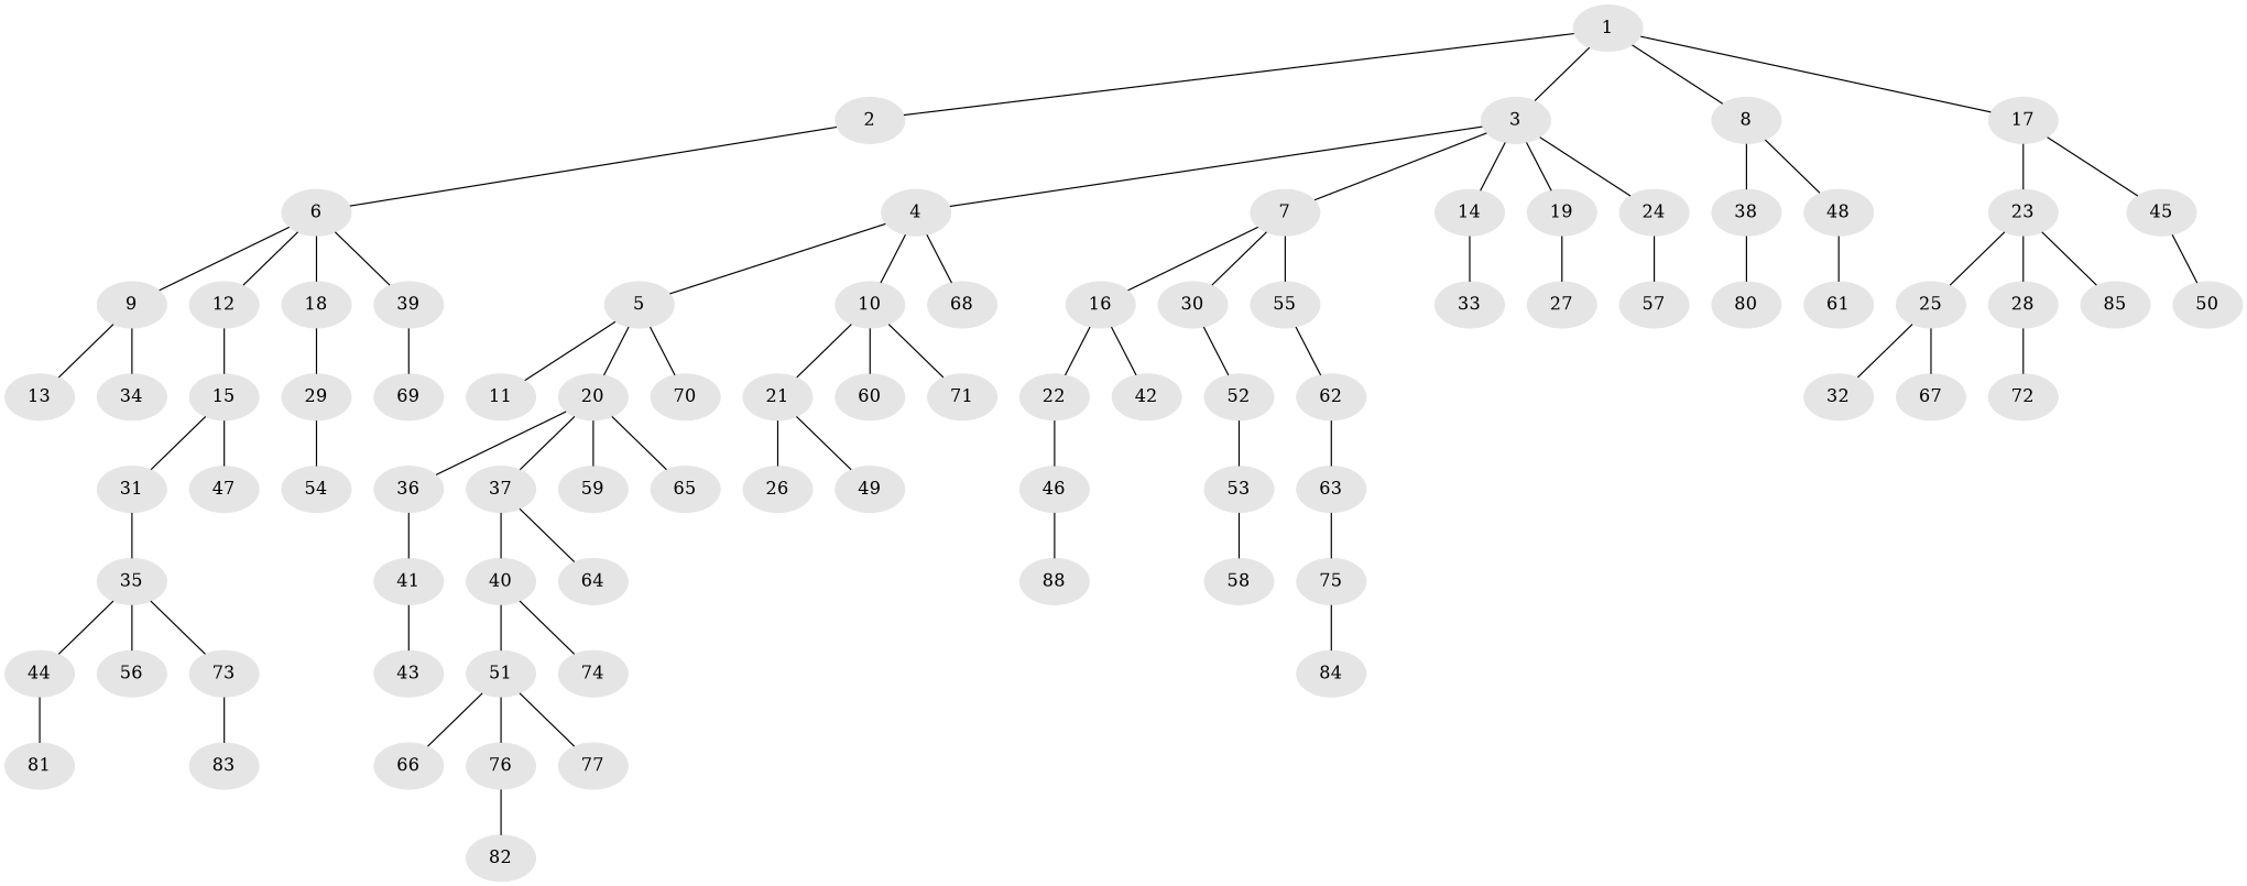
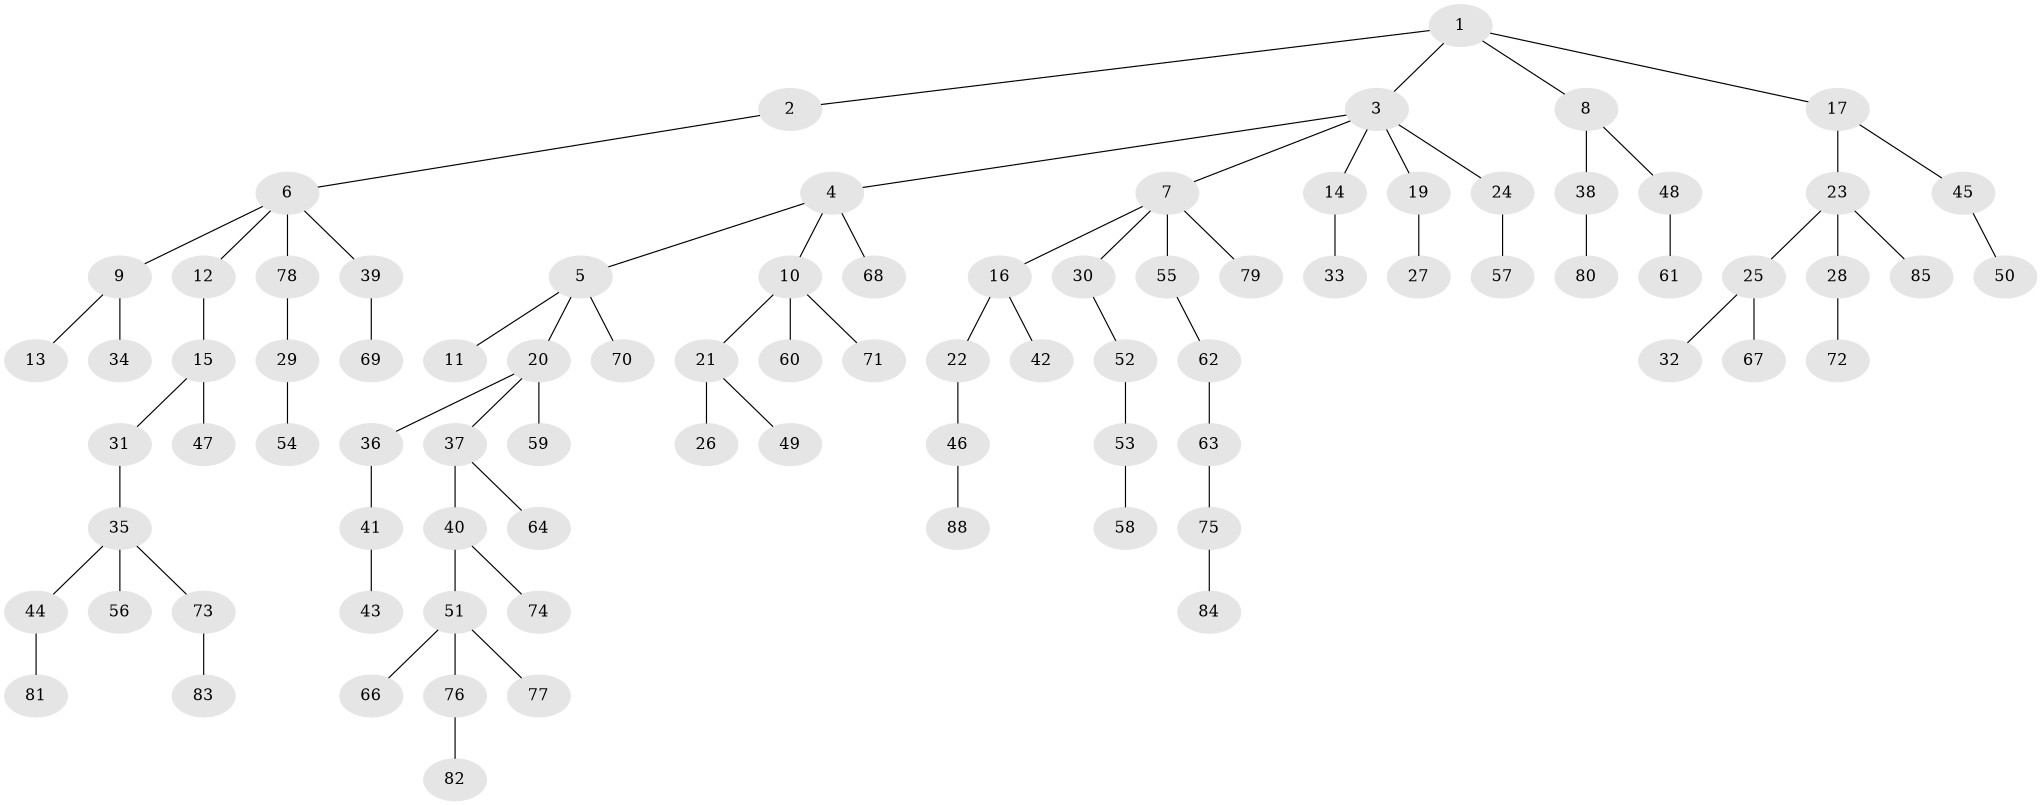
  graph {
    node [color=gray90 style=filled]
    1
    2
    3
    8
    17
    6
    4
    7
    14
    19
    24
    38
    48
    23
    45
    9
    12
-   18
+   18 [label=78]
    39
    5
    10
    68
    16
    30
    55
+   79
    33
    27
    57
    11
    20
    70
    21
    60
    71
    36
    37
    59
-   65
    13
    34
    15
    29
    69
    22
    42
    52
    62
    80
    61
    26
    49
    31
    47
    35
    46
    25
    28
    85
    50
    54
    41
    40
    64
    n65 [label=88]
    32
    67
    72
    53
    44
    56
    73
    81
    83
    43
    51
    74
    66
    76
    77
    82
    58
    63
    75
    84
    1 -- 2
    1 -- 3
    1 -- 8
    1 -- 17
    2 -- 6
    3 -- 4
    3 -- 7
    3 -- 14
    3 -- 19
    3 -- 24
    8 -- 38
    8 -- 48
    17 -- 23
    17 -- 45
    6 -- 9
    6 -- 12
    6 -- 18
    6 -- 39
    4 -- 5
    4 -- 10
    4 -- 68
    7 -- 16
    7 -- 30
    7 -- 55
+   7 -- 79
    14 -- 33
    19 -- 27
    24 -- 57
    38 -- 80
    48 -- 61
    23 -- 25
    23 -- 28
    23 -- 85
    45 -- 50
    9 -- 13
    9 -- 34
    12 -- 15
    18 -- 29
    39 -- 69
    5 -- 11
    5 -- 20
    5 -- 70
    10 -- 21
    10 -- 60
    10 -- 71
    16 -- 22
    16 -- 42
    30 -- 52
    55 -- 62
    20 -- 36
    20 -- 37
    20 -- 59
-   20 -- 65
    21 -- 26
    21 -- 49
    36 -- 41
    37 -- 40
    37 -- 64
    15 -- 31
    15 -- 47
    29 -- 54
    22 -- 46
    52 -- 53
    62 -- 63
    31 -- 35
    35 -- 44
    35 -- 56
    35 -- 73
    46 -- n65
    25 -- 32
    25 -- 67
    28 -- 72
    41 -- 43
    40 -- 51
    40 -- 74
    53 -- 58
    44 -- 81
    73 -- 83
    51 -- 66
    51 -- 76
    51 -- 77
    76 -- 82
    63 -- 75
    75 -- 84
  }
